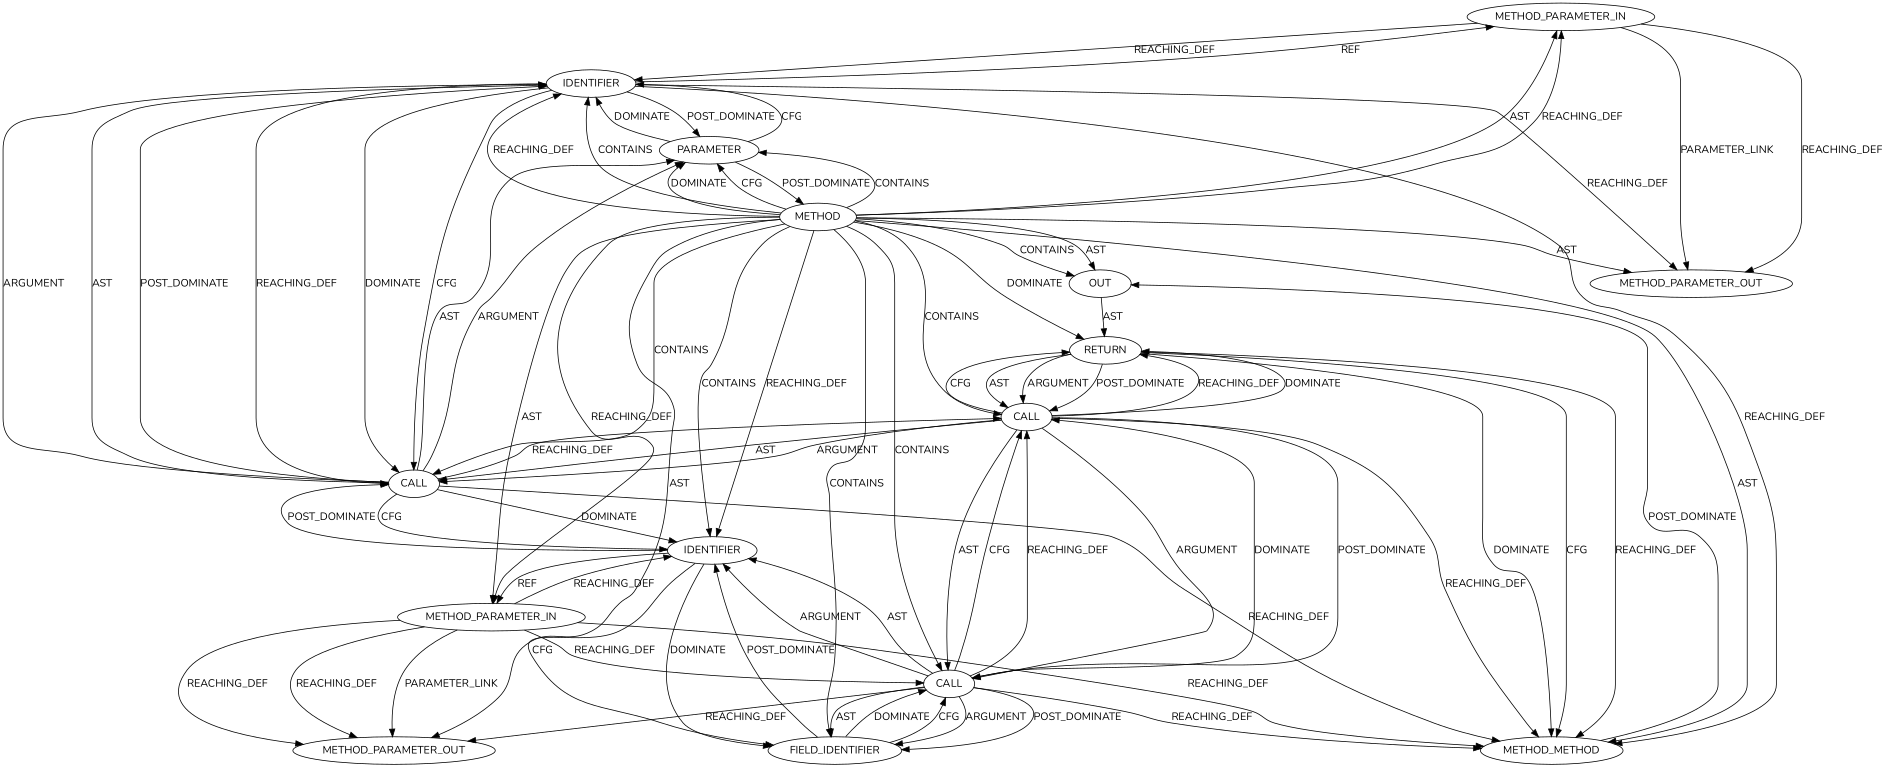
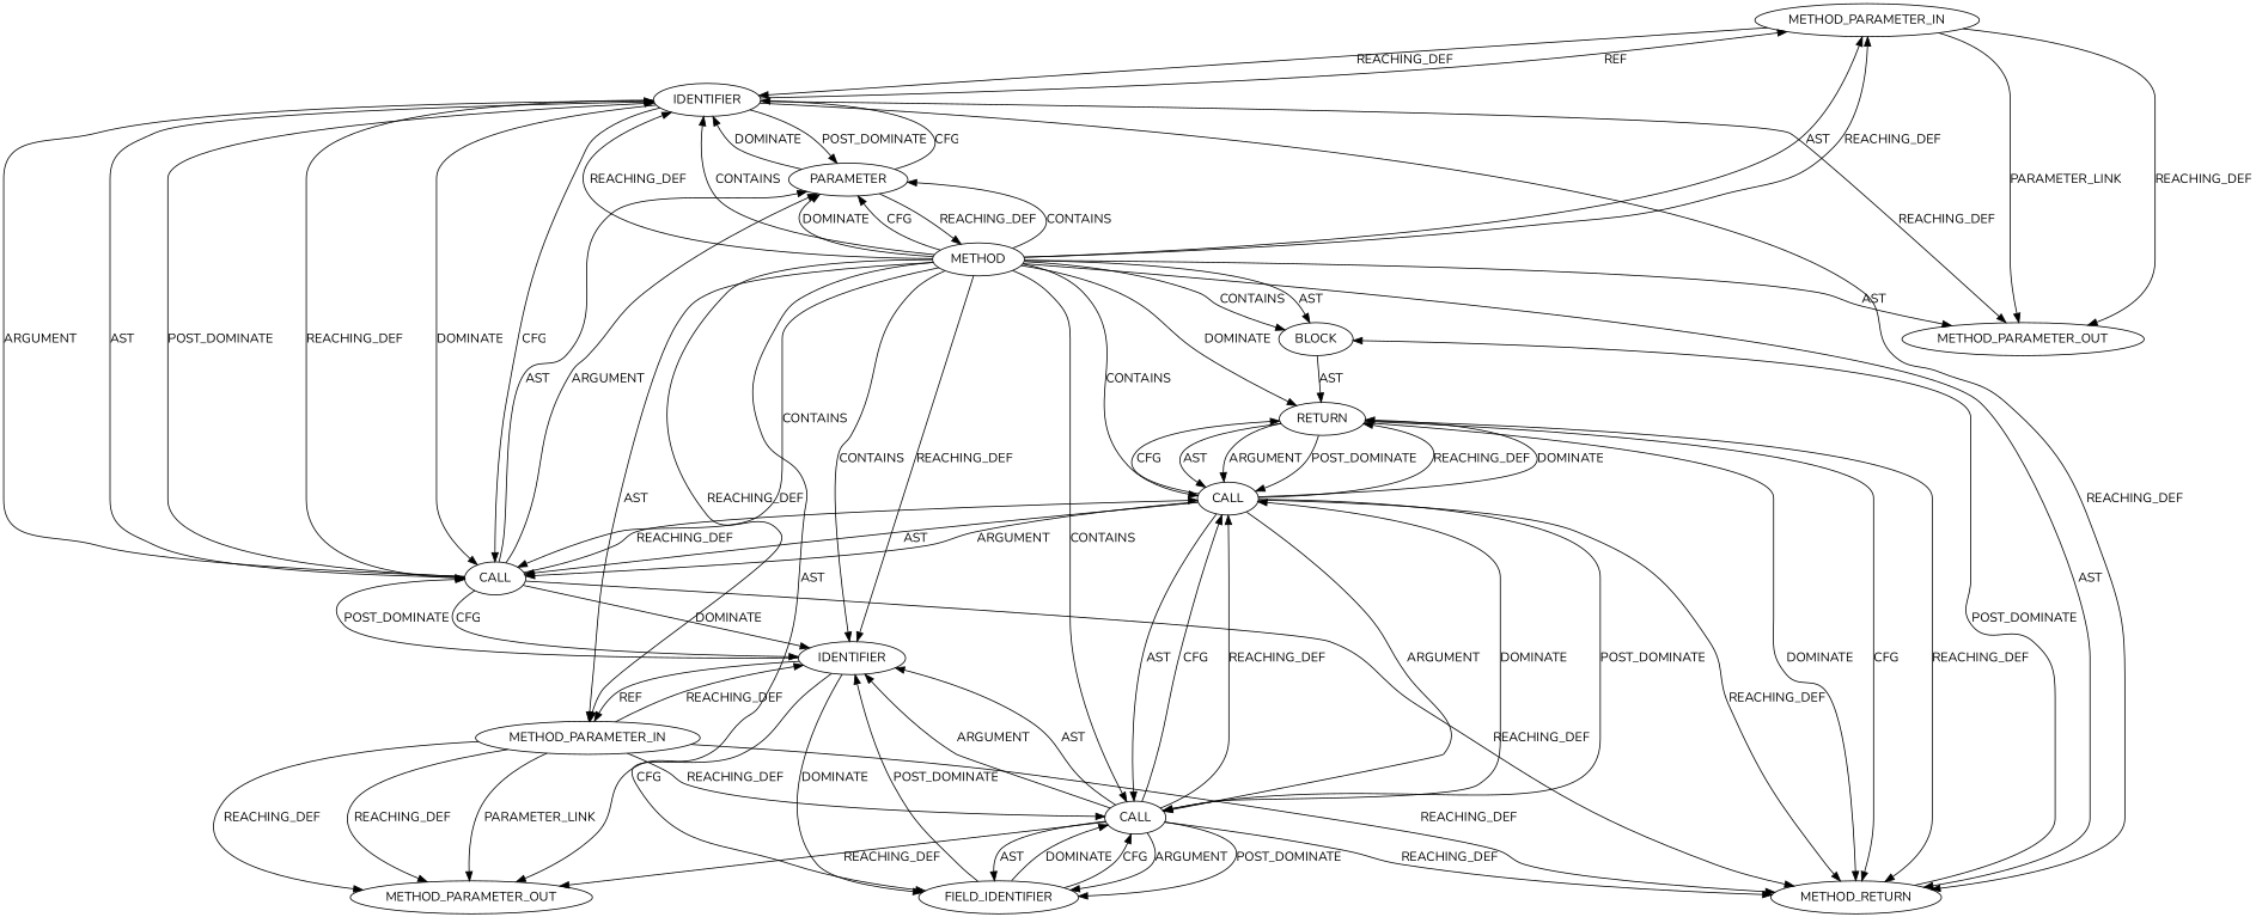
  digraph {
    fontname=Nunito
    node [CODE="struct tls_crypto_info *crypto_info" COLUMN_NUMBER=1 LINE_NUMBER=97 ORDER=1 TYPE_FULL_NAME="<empty>" fontname=Nunito]
    edge [fontname=Nunito]
    n1 [COLUMN_NUMBER=38 EVALUATION_STRATEGY=BY_VALUE INDEX=1 IS_VARIADIC=false LINE_NUMBER=94 NAME=crypto_info TYPE_FULL_NAME="tls_crypto_info*" label=METHOD_PARAMETER_IN]
    n2 [ARGUMENT_INDEX=2 CODE=crypto_info COLUMN_NUMBER=17 NAME=crypto_info ORDER=2 TYPE_FULL_NAME="tls_crypto_info*" label=IDENTIFIER]
    n3 [COLUMN_NUMBER=38 EVALUATION_STRATEGY=BY_VALUE INDEX=1 IS_VARIADIC=false LINE_NUMBER=94 NAME=crypto_info TYPE_FULL_NAME="tls_crypto_info*" label=METHOD_PARAMETER_OUT]
-   n4 [CODE=RET EVALUATION_STRATEGY=BY_VALUE LINE_NUMBER=94 ORDER=4 TYPE_FULL_NAME="char*" label=METHOD_METHOD]
+   n4 [CODE=RET EVALUATION_STRATEGY=BY_VALUE LINE_NUMBER=94 ORDER=4 TYPE_FULL_NAME="char*" label=METHOD_RETURN]
    n5 [ARGUMENT_INDEX=1 CODE="(char *)crypto_info" COLUMN_NUMBER=9 DISPATCH_TYPE=STATIC_DISPATCH METHOD_FULL_NAME="<operator>.cast" NAME="<operator>.cast" label=CALL]
    n6 [ARGUMENT_INDEX=1 CODE="char *" COLUMN_NUMBER=10 CONTAINED_REF="<empty>" PARSER_TYPE_NAME=CASTTypeId label=PARAMETER]
    n7 [ARGUMENT_INDEX=2 CANONICAL_NAME=salt_offset CODE=salt_offset COLUMN_NUMBER=31 ORDER=2 label=FIELD_IDENTIFIER TYPE_FULL_NAME=""]
    n8 [ARGUMENT_INDEX=2 CODE="cipher_desc->salt_offset" COLUMN_NUMBER=31 DISPATCH_TYPE=STATIC_DISPATCH METHOD_FULL_NAME="<operator>.indirectFieldAccess" NAME="<operator>.indirectFieldAccess" ORDER=2 label=CALL]
    n9 [ARGUMENT_INDEX=1 CODE=cipher_desc COLUMN_NUMBER=31 NAME=cipher_desc TYPE_FULL_NAME="tls_cipher_desc*" label=IDENTIFIER]
    n10 [ARGUMENT_INDEX=-1 CODE="(char *)crypto_info + cipher_desc->salt_offset" COLUMN_NUMBER=9 DISPATCH_TYPE=STATIC_DISPATCH METHOD_FULL_NAME="<operator>.addition" NAME="<operator>.addition" label=CALL]
    n11 [CODE="const struct tls_cipher_desc *cipher_desc" COLUMN_NUMBER=10 EVALUATION_STRATEGY=BY_VALUE INDEX=2 IS_VARIADIC=false LINE_NUMBER=95 NAME=cipher_desc ORDER=2 TYPE_FULL_NAME="tls_cipher_desc*" label=METHOD_PARAMETER_OUT]
    n12 [CODE="const struct tls_cipher_desc *cipher_desc" COLUMN_NUMBER=10 EVALUATION_STRATEGY=BY_VALUE INDEX=2 IS_VARIADIC=false LINE_NUMBER=95 NAME=cipher_desc ORDER=2 TYPE_FULL_NAME="tls_cipher_desc*" label=METHOD_PARAMETER_IN]
    n13 [ARGUMENT_INDEX=-1 CODE="return (char *)crypto_info + cipher_desc->salt_offset;" COLUMN_NUMBER=2 label=RETURN TYPE_FULL_NAME=""]
-   n14 [ARGUMENT_INDEX=-1 CODE="{\n	return (char *)crypto_info + cipher_desc->salt_offset;\n}" LINE_NUMBER=96 ORDER=3 TYPE_FULL_NAME=void label=OUT]
+   n14 [ARGUMENT_INDEX=-1 CODE="{\n	return (char *)crypto_info + cipher_desc->salt_offset;\n}" LINE_NUMBER=96 ORDER=3 TYPE_FULL_NAME=void label=BLOCK]
    n15 [AST_PARENT_FULL_NAME="tls.h:<global>" AST_PARENT_TYPE=TYPE_DECL CODE="static inline char *crypto_info_salt(struct tls_crypto_info *crypto_info,\n				     const struct tls_cipher_desc *cipher_desc)\n{\n	return (char *)crypto_info + cipher_desc->salt_offset;\n}" COLUMN_NUMBER_END=1 FILENAME="tls.h" FULL_NAME=crypto_info_salt IS_EXTERNAL=false LINE_NUMBER=94 LINE_NUMBER_END=98 NAME=crypto_info_salt ORDER=8 SIGNATURE="char* crypto_info_salt (tls_crypto_info*,tls_cipher_desc*)" label=METHOD TYPE_FULL_NAME=""]
    n1 -> n2 [VARIABLE=crypto_info label=REACHING_DEF]
    n1 -> n3 [label=PARAMETER_LINK]
    n1 -> n3 [VARIABLE=crypto_info label=REACHING_DEF]
    n2 -> n1 [label=REF]
    n2 -> n3 [VARIABLE=crypto_info label=REACHING_DEF]
    n2 -> n4 [VARIABLE=crypto_info label=REACHING_DEF]
    n2 -> n5 [label=DOMINATE]
    n2 -> n5 [label=CFG]
    n2 -> n5 [VARIABLE=crypto_info label=REACHING_DEF]
    n2 -> n6 [label=POST_DOMINATE]
    n4 -> n14 [label=POST_DOMINATE]
    n5 -> n2 [label=ARGUMENT]
    n5 -> n2 [label=AST]
    n5 -> n2 [label=POST_DOMINATE]
    n5 -> n4 [VARIABLE="(char *)crypto_info" label=REACHING_DEF]
    n5 -> n6 [label=AST]
    n5 -> n6 [label=ARGUMENT]
    n5 -> n9 [label=CFG]
    n5 -> n9 [label=DOMINATE]
    n5 -> n10 [VARIABLE="(char *)crypto_info" label=REACHING_DEF]
    n6 -> n2 [label=CFG]
    n6 -> n2 [label=DOMINATE]
-   n6 -> n15 [label=POST_DOMINATE]
+   n6 -> n15 [label=REACHING_DEF]
    n7 -> n8 [label=DOMINATE]
    n7 -> n8 [label=CFG]
    n7 -> n9 [label=POST_DOMINATE]
    n8 -> n4 [VARIABLE="cipher_desc->salt_offset" label=REACHING_DEF]
    n8 -> n7 [label=ARGUMENT]
    n8 -> n7 [label=POST_DOMINATE]
    n8 -> n7 [label=AST]
    n8 -> n9 [label=ARGUMENT]
    n8 -> n9 [label=AST]
    n8 -> n10 [label=DOMINATE]
    n8 -> n10 [label=CFG]
    n8 -> n10 [VARIABLE="cipher_desc->salt_offset" label=REACHING_DEF]
    n8 -> n11 [VARIABLE="cipher_desc->salt_offset" label=REACHING_DEF]
    n9 -> n5 [label=POST_DOMINATE]
    n9 -> n7 [label=CFG]
    n9 -> n7 [label=DOMINATE]
    n9 -> n12 [label=REF]
    n10 -> n4 [VARIABLE="(char *)crypto_info + cipher_desc->salt_offset" label=REACHING_DEF]
    n10 -> n5 [label=AST]
    n10 -> n5 [label=ARGUMENT]
    n10 -> n8 [label=POST_DOMINATE]
    n10 -> n8 [label=ARGUMENT]
    n10 -> n8 [label=AST]
    n10 -> n13 [VARIABLE="(char *)crypto_info + cipher_desc->salt_offset" label=REACHING_DEF]
    n10 -> n13 [label=DOMINATE]
    n10 -> n13 [label=CFG]
    n12 -> n4 [VARIABLE=cipher_desc label=REACHING_DEF]
    n12 -> n8 [VARIABLE=cipher_desc label=REACHING_DEF]
    n12 -> n9 [VARIABLE=cipher_desc label=REACHING_DEF]
    n12 -> n11 [VARIABLE=cipher_desc label=REACHING_DEF]
    n12 -> n11 [VARIABLE=cipher_desc label=REACHING_DEF]
    n12 -> n11 [label=PARAMETER_LINK]
    n13 -> n4 [label=DOMINATE]
    n13 -> n4 [label=CFG]
    n13 -> n4 [VARIABLE="<RET>" label=REACHING_DEF]
    n13 -> n10 [label=AST]
    n13 -> n10 [label=ARGUMENT]
    n13 -> n10 [label=POST_DOMINATE]
    n14 -> n13 [label=AST]
    n15 -> n1 [label=AST]
    n15 -> n1 [label=REACHING_DEF]
    n15 -> n2 [label=REACHING_DEF]
    n15 -> n2 [label=CONTAINS]
    n15 -> n3 [label=AST]
    n15 -> n4 [label=AST]
    n15 -> n5 [label=CONTAINS]
    n15 -> n6 [label=CONTAINS]
    n15 -> n6 [label=DOMINATE]
    n15 -> n6 [label=CFG]
-   n15 -> n7 [label=CONTAINS]
    n15 -> n8 [label=CONTAINS]
    n15 -> n9 [label=CONTAINS]
    n15 -> n9 [label=REACHING_DEF]
    n15 -> n10 [label=CONTAINS]
    n15 -> n11 [label=AST]
    n15 -> n12 [label=REACHING_DEF]
    n15 -> n12 [label=AST]
    n15 -> n13 [label=DOMINATE]
    n15 -> n14 [label=CONTAINS]
    n15 -> n14 [label=AST]
  }
